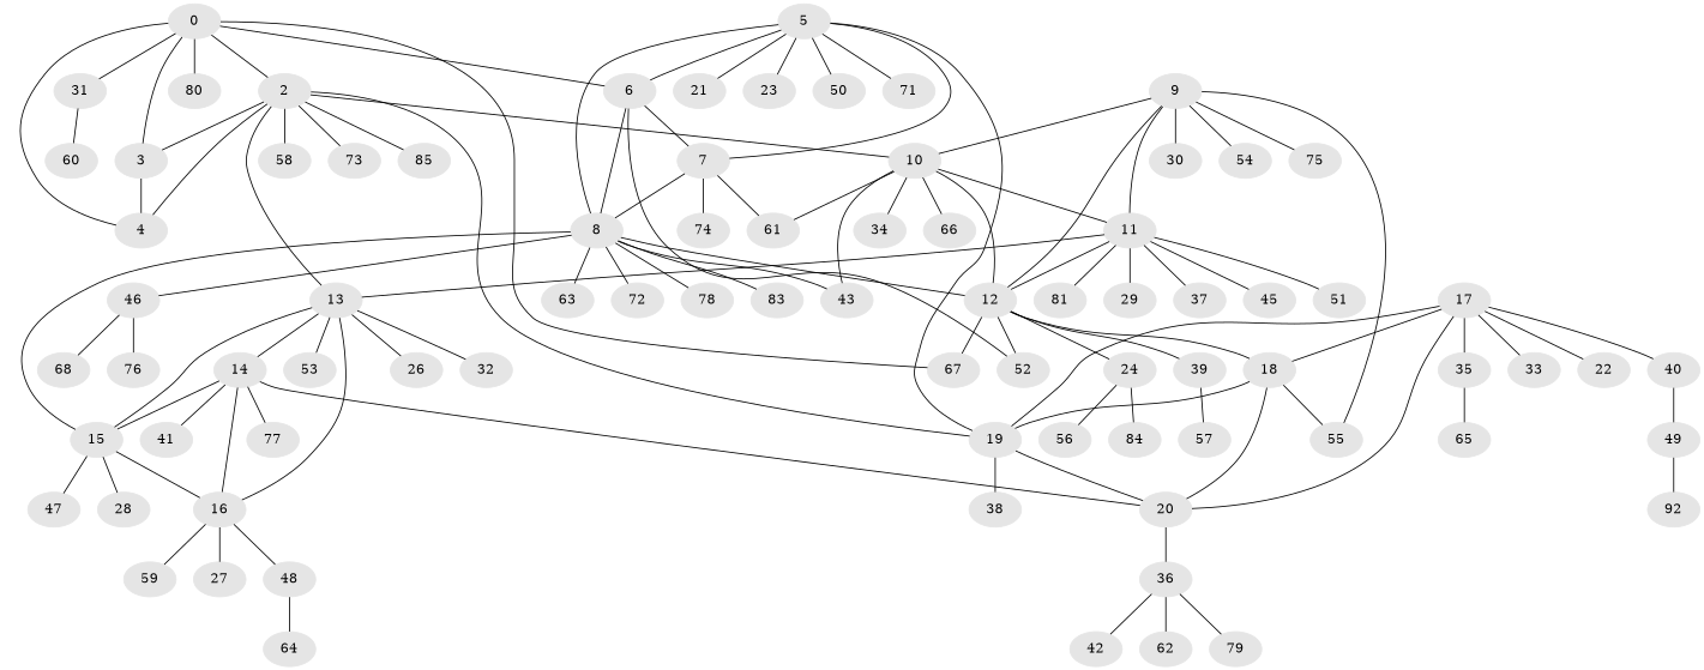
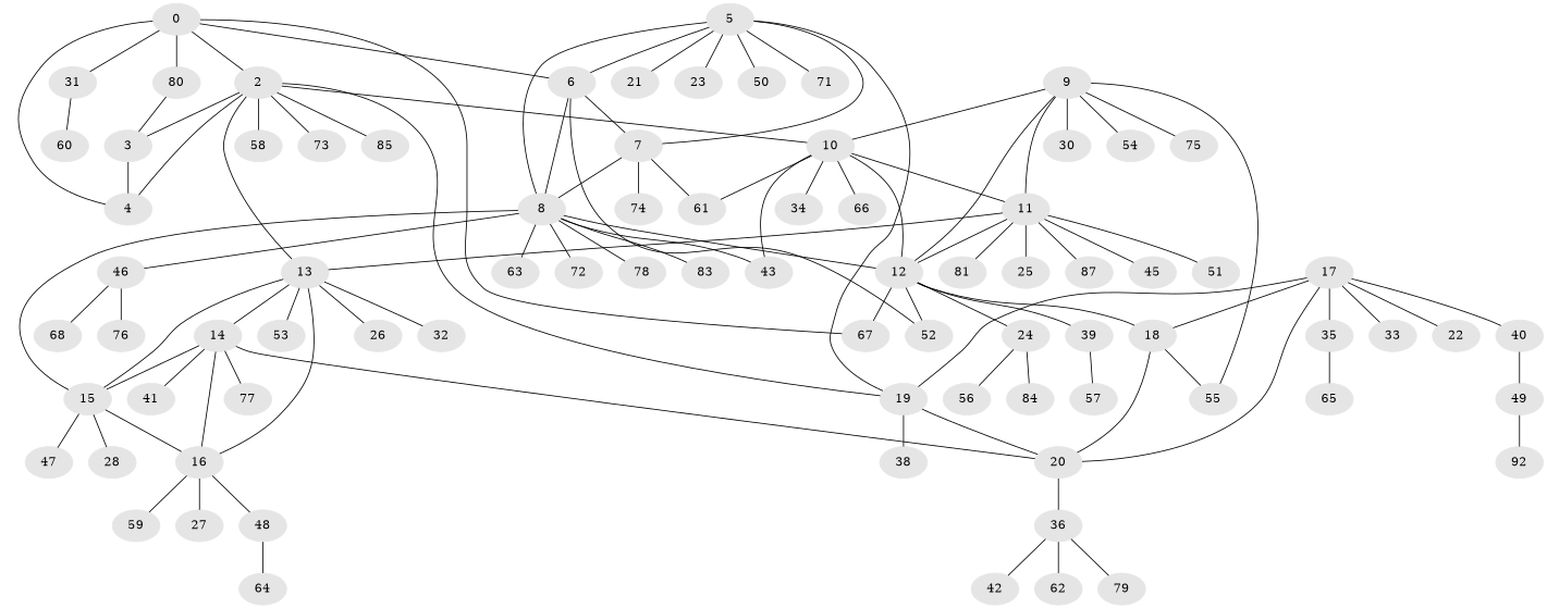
  graph {
    node [color=gray90 style=filled]
    n1 [label=0]
    2
    3
    4
    6
    31
    67
    80
    10
    13
    19
    58
    73
    85
    7
    8
    52
    60
    61
    12
    43
    11
    34
    66
    15
    14
    16
    26
    32
    53
    20
    38
    5
    21
    23
    50
    71
    74
    46
    63
    72
    78
    83
    18
    24
    39
    28
    47
    68
    76
    9
    30
    54
    55
    75
-   25 [label=29]
-   37
+   25
+   37 [label=87]
    45
    51
    81
    56
    84
    57
    41
    77
    27
    48
    59
    36
    64
    17
    22
    33
    35
    40
    65
    49
    42
    62
    79
    n81 [label=92]
    n1 -- 2
-   n1 -- 3
+   80 -- 3
    n1 -- 4
    n1 -- 6
    n1 -- 31
    n1 -- 67
    n1 -- 80
    2 -- 3
    2 -- 4
    2 -- 10
    2 -- 13
    2 -- 19
    2 -- 58
    2 -- 73
    2 -- 85
    3 -- 4
    6 -- 7
    6 -- 8
    6 -- 52
    31 -- 60
    10 -- 61
    10 -- 12
    10 -- 43
    10 -- 11
    10 -- 34
    10 -- 66
    13 -- 15
    13 -- 14
    13 -- 16
    13 -- 26
    13 -- 32
    13 -- 53
    19 -- 20
    19 -- 38
    7 -- 8
    7 -- 61
    7 -- 74
    8 -- 12
    8 -- 43
    8 -- 15
    8 -- 46
    8 -- 63
    8 -- 72
    8 -- 78
    8 -- 83
    12 -- 67
    12 -- 52
    12 -- 18
    12 -- 24
    12 -- 39
    11 -- 13
    11 -- 12
    11 -- 25
    11 -- 37
    11 -- 45
    11 -- 51
    11 -- 81
    15 -- 16
    15 -- 28
    15 -- 47
    14 -- 15
    14 -- 16
    14 -- 20
    14 -- 41
    14 -- 77
    16 -- 27
    16 -- 48
    16 -- 59
    20 -- 36
    5 -- 6
    5 -- 19
    5 -- 7
    5 -- 8
    5 -- 21
    5 -- 23
    5 -- 50
    5 -- 71
    46 -- 68
    46 -- 76
-   18 -- 19
    18 -- 20
    18 -- 55
    24 -- 56
    24 -- 84
    39 -- 57
    9 -- 10
    9 -- 12
    9 -- 11
    9 -- 30
    9 -- 54
    9 -- 55
    9 -- 75
    48 -- 64
    36 -- 42
    36 -- 62
    36 -- 79
    17 -- 19
    17 -- 20
    17 -- 18
    17 -- 22
    17 -- 33
    17 -- 35
    17 -- 40
    35 -- 65
    40 -- 49
    49 -- n81
  }
